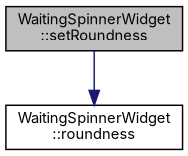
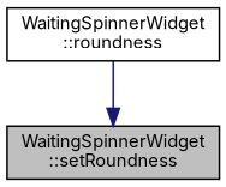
  digraph {
    rankdir=TB
    fontname=Inter
    node [color=black fontname=Inter fontsize=10 shape=record style=filled]
    n1 [fillcolor=grey75 fontcolor=black height=0.2 label="WaitingSpinnerWidget\l::setRoundness" width=0.4]
    n2 [fillcolor=white height=0.2 label="WaitingSpinnerWidget\l::roundness" width=0.4]
-   n1 -> n2 [color=midnightblue fontname=Inter fontsize=10 labelfontname=FreeSans labelfontsize=10 style=solid]
+   n2 -> n1 [color=midnightblue fontname=Inter fontsize=10 labelfontname=FreeSans labelfontsize=10 style=solid]
  }
